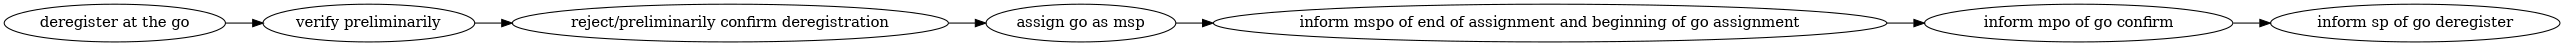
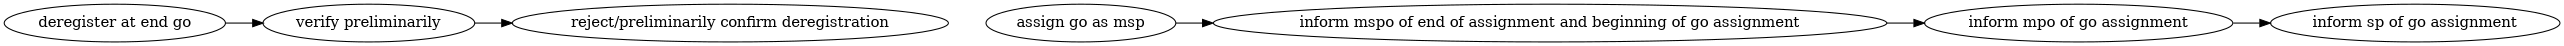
  strict digraph {
    rankdir=LR
    edge [attrs="{'type': 'flow', 'label': 'flow'}"]
-   "deregister at the go" [attrs="{'type': 'Activity', 'label': 'deregister at the go'}"]
+   "deregister at the go" [attrs="{'type': 'Activity', 'label': 'deregister at the go'}" label="deregister at end go"]
    n2 [attrs="{'type': 'Activity', 'label': 'verify deregistration'}" label="verify preliminarily"]
    "reject/preliminarily confirm deregistration" [attrs="{'type': 'Activity', 'label': 'reject/preliminarily confirm deregistration'}"]
    "assign go as msp" [attrs="{'type': 'Activity', 'label': 'assign go as msp'}"]
    "inform mspo of end of assignment and beginning of go assignment" [attrs="{'type': 'Activity', 'label': 'inform mspo of end of assignment and beginning of go assignment'}"]
-   "inform mpo of go assignment" [attrs="{'type': 'Activity', 'label': 'inform mpo of go assignment'}" label="inform mpo of go confirm"]
-   "inform sp of go assignment" [attrs="{'type': 'Activity', 'label': 'inform sp of go assignment'}" label="inform sp of go deregister"]
+   "inform mpo of go assignment" [attrs="{'type': 'Activity', 'label': 'inform mpo of go assignment'}"]
+   "inform sp of go assignment" [attrs="{'type': 'Activity', 'label': 'inform sp of go assignment'}"]
    "deregister at the go" -> n2
    n2 -> "reject/preliminarily confirm deregistration"
-   "reject/preliminarily confirm deregistration" -> "assign go as msp"
    "assign go as msp" -> "inform mspo of end of assignment and beginning of go assignment"
    "inform mspo of end of assignment and beginning of go assignment" -> "inform mpo of go assignment"
    "inform mpo of go assignment" -> "inform sp of go assignment"
  }
